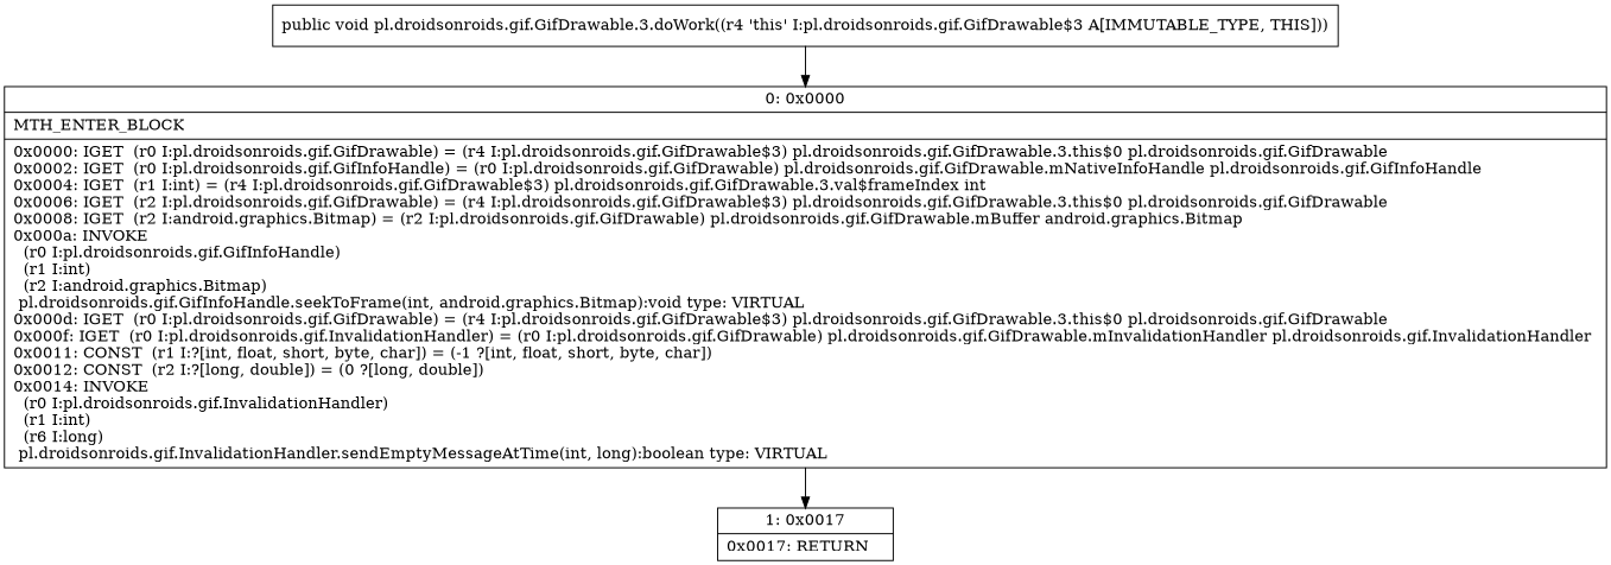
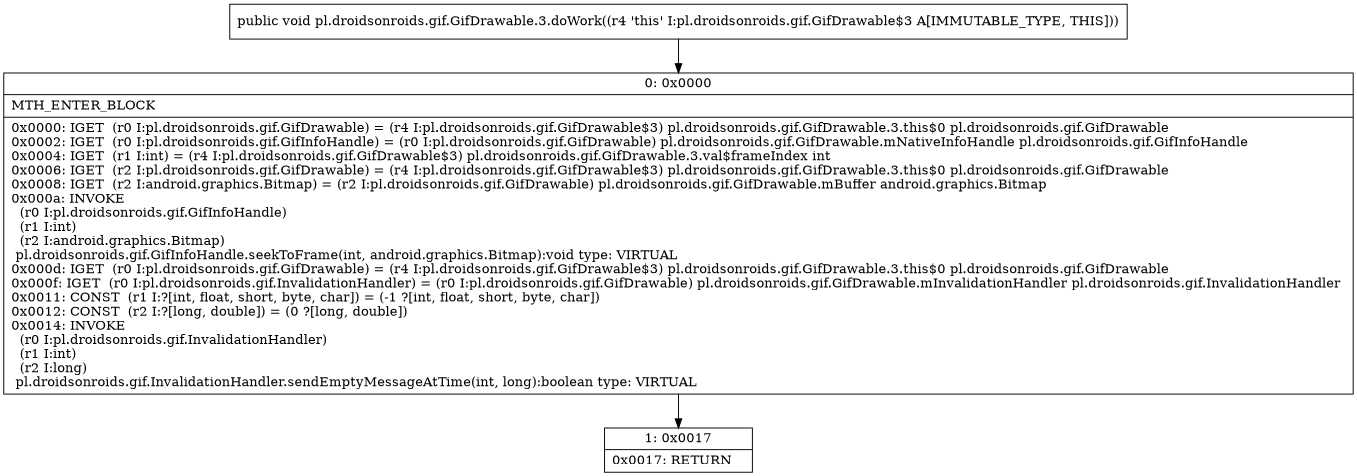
  digraph {
    node [shape=record]
-   n1 [label="{0\:\ 0x0000|MTH_ENTER_BLOCK\l|0x0000: IGET  (r0 I:pl.droidsonroids.gif.GifDrawable) = (r4 I:pl.droidsonroids.gif.GifDrawable$3) pl.droidsonroids.gif.GifDrawable.3.this$0 pl.droidsonroids.gif.GifDrawable \l0x0002: IGET  (r0 I:pl.droidsonroids.gif.GifInfoHandle) = (r0 I:pl.droidsonroids.gif.GifDrawable) pl.droidsonroids.gif.GifDrawable.mNativeInfoHandle pl.droidsonroids.gif.GifInfoHandle \l0x0004: IGET  (r1 I:int) = (r4 I:pl.droidsonroids.gif.GifDrawable$3) pl.droidsonroids.gif.GifDrawable.3.val$frameIndex int \l0x0006: IGET  (r2 I:pl.droidsonroids.gif.GifDrawable) = (r4 I:pl.droidsonroids.gif.GifDrawable$3) pl.droidsonroids.gif.GifDrawable.3.this$0 pl.droidsonroids.gif.GifDrawable \l0x0008: IGET  (r2 I:android.graphics.Bitmap) = (r2 I:pl.droidsonroids.gif.GifDrawable) pl.droidsonroids.gif.GifDrawable.mBuffer android.graphics.Bitmap \l0x000a: INVOKE  \l  (r0 I:pl.droidsonroids.gif.GifInfoHandle)\l  (r1 I:int)\l  (r2 I:android.graphics.Bitmap)\l pl.droidsonroids.gif.GifInfoHandle.seekToFrame(int, android.graphics.Bitmap):void type: VIRTUAL \l0x000d: IGET  (r0 I:pl.droidsonroids.gif.GifDrawable) = (r4 I:pl.droidsonroids.gif.GifDrawable$3) pl.droidsonroids.gif.GifDrawable.3.this$0 pl.droidsonroids.gif.GifDrawable \l0x000f: IGET  (r0 I:pl.droidsonroids.gif.InvalidationHandler) = (r0 I:pl.droidsonroids.gif.GifDrawable) pl.droidsonroids.gif.GifDrawable.mInvalidationHandler pl.droidsonroids.gif.InvalidationHandler \l0x0011: CONST  (r1 I:?[int, float, short, byte, char]) = (\-1 ?[int, float, short, byte, char]) \l0x0012: CONST  (r2 I:?[long, double]) = (0 ?[long, double]) \l0x0014: INVOKE  \l  (r0 I:pl.droidsonroids.gif.InvalidationHandler)\l  (r1 I:int)\l  (r6 I:long)\l pl.droidsonroids.gif.InvalidationHandler.sendEmptyMessageAtTime(int, long):boolean type: VIRTUAL \l}"]
+   n1 [label="{0\:\ 0x0000|MTH_ENTER_BLOCK\l|0x0000: IGET  (r0 I:pl.droidsonroids.gif.GifDrawable) = (r4 I:pl.droidsonroids.gif.GifDrawable$3) pl.droidsonroids.gif.GifDrawable.3.this$0 pl.droidsonroids.gif.GifDrawable \l0x0002: IGET  (r0 I:pl.droidsonroids.gif.GifInfoHandle) = (r0 I:pl.droidsonroids.gif.GifDrawable) pl.droidsonroids.gif.GifDrawable.mNativeInfoHandle pl.droidsonroids.gif.GifInfoHandle \l0x0004: IGET  (r1 I:int) = (r4 I:pl.droidsonroids.gif.GifDrawable$3) pl.droidsonroids.gif.GifDrawable.3.val$frameIndex int \l0x0006: IGET  (r2 I:pl.droidsonroids.gif.GifDrawable) = (r4 I:pl.droidsonroids.gif.GifDrawable$3) pl.droidsonroids.gif.GifDrawable.3.this$0 pl.droidsonroids.gif.GifDrawable \l0x0008: IGET  (r2 I:android.graphics.Bitmap) = (r2 I:pl.droidsonroids.gif.GifDrawable) pl.droidsonroids.gif.GifDrawable.mBuffer android.graphics.Bitmap \l0x000a: INVOKE  \l  (r0 I:pl.droidsonroids.gif.GifInfoHandle)\l  (r1 I:int)\l  (r2 I:android.graphics.Bitmap)\l pl.droidsonroids.gif.GifInfoHandle.seekToFrame(int, android.graphics.Bitmap):void type: VIRTUAL \l0x000d: IGET  (r0 I:pl.droidsonroids.gif.GifDrawable) = (r4 I:pl.droidsonroids.gif.GifDrawable$3) pl.droidsonroids.gif.GifDrawable.3.this$0 pl.droidsonroids.gif.GifDrawable \l0x000f: IGET  (r0 I:pl.droidsonroids.gif.InvalidationHandler) = (r0 I:pl.droidsonroids.gif.GifDrawable) pl.droidsonroids.gif.GifDrawable.mInvalidationHandler pl.droidsonroids.gif.InvalidationHandler \l0x0011: CONST  (r1 I:?[int, float, short, byte, char]) = (\-1 ?[int, float, short, byte, char]) \l0x0012: CONST  (r2 I:?[long, double]) = (0 ?[long, double]) \l0x0014: INVOKE  \l  (r0 I:pl.droidsonroids.gif.InvalidationHandler)\l  (r1 I:int)\l  (r2 I:long)\l pl.droidsonroids.gif.InvalidationHandler.sendEmptyMessageAtTime(int, long):boolean type: VIRTUAL \l}"]
    n2 [label="{1\:\ 0x0017|0x0017: RETURN   \l}"]
    n3 [label="{public void pl.droidsonroids.gif.GifDrawable.3.doWork((r4 'this' I:pl.droidsonroids.gif.GifDrawable$3 A[IMMUTABLE_TYPE, THIS])) }"]
    n1 -> n2
    n3 -> n1
  }
